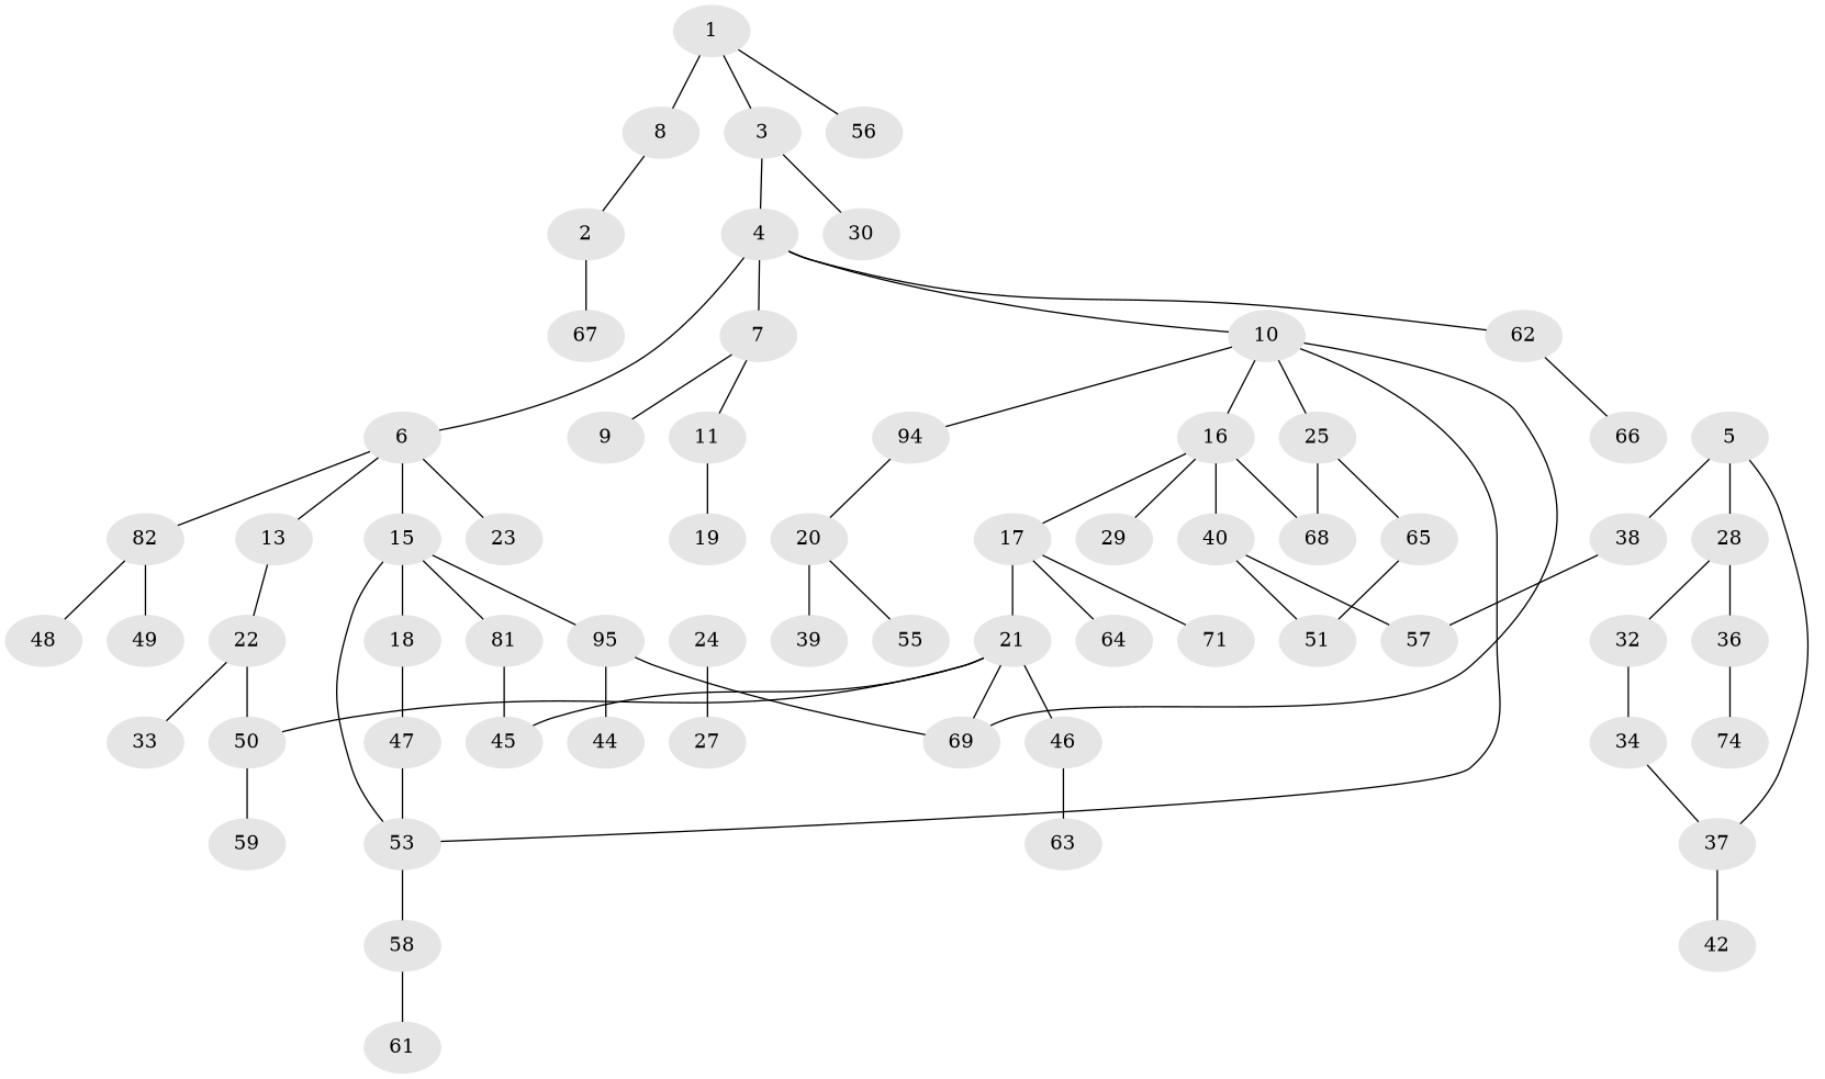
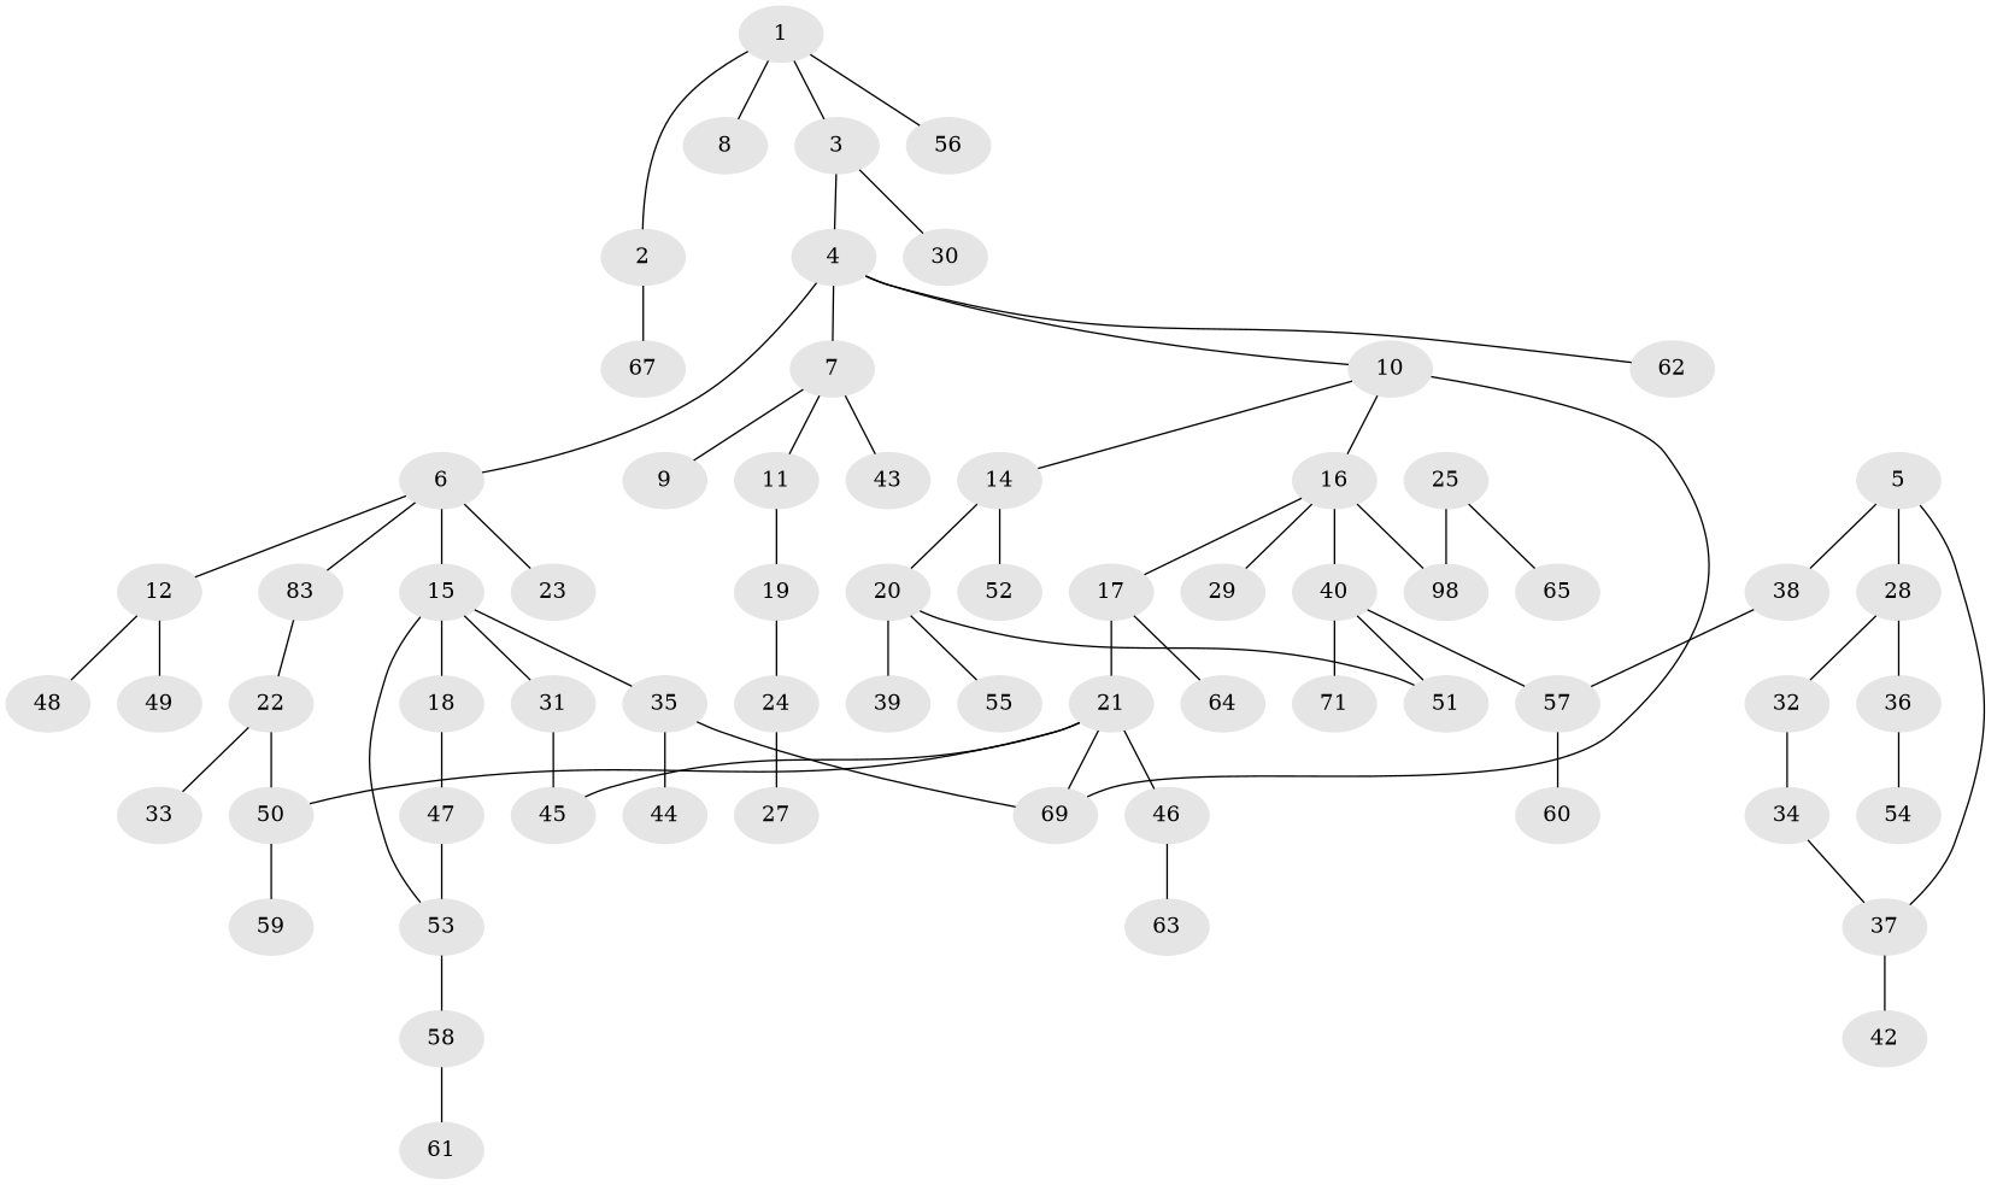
  graph {
    node [color=gray90 style=filled]
    1
    2
    3
    8
    56
    67
    4
    30
    6
    7
    10
    62
    5
    28
    37
    38
-   12 [label=82]
-   13
+   12
+   13 [label=83]
    15
    23
    9
    11
-   14 [label=94]
+   43
+   14
    16
    25
    53
    69
-   66
    32
    36
    42
    57
    48
    49
    22
    18
-   31 [label=81]
-   35 [label=95]
+   31
+   35
    19
    20
+   52
    17
    29
    40
-   68
+   68 [label=98]
    65
    58
    24
    50
    33
    39
    51
    55
    47
    45
    44
    21
    n59 [label=71]
    64
    46
    27
    63
    59
    34
-   54 [label=74]
+   54
+   60
    61
-   8 -- 2
+   1 -- 2
    1 -- 3
    1 -- 8
    1 -- 56
    2 -- 67
    3 -- 4
    3 -- 30
    4 -- 6
    4 -- 7
    4 -- 10
    4 -- 62
    6 -- 12
    6 -- 13
    6 -- 15
    6 -- 23
    7 -- 9
    7 -- 11
+   7 -- 43
    10 -- 14
    10 -- 16
-   10 -- 25
-   10 -- 53
    10 -- 69
-   62 -- 66
    5 -- 28
    5 -- 37
    5 -- 38
    28 -- 32
    28 -- 36
    37 -- 42
    38 -- 57
    12 -- 48
    12 -- 49
    13 -- 22
    15 -- 53
    15 -- 18
    15 -- 31
    15 -- 35
    11 -- 19
    14 -- 20
+   14 -- 52
    16 -- 17
    16 -- 29
    16 -- 40
    16 -- 68
    25 -- 68
    25 -- 65
    53 -- 58
    32 -- 34
    36 -- 54
+   57 -- 60
    22 -- 50
    22 -- 33
    18 -- 47
    31 -- 45
    35 -- 69
    35 -- 44
+   19 -- 24
    20 -- 39
-   65 -- 51
+   20 -- 51
    20 -- 55
    17 -- 21
-   17 -- n59
+   40 -- n59
    17 -- 64
    40 -- 57
    40 -- 51
    58 -- 61
    24 -- 27
    50 -- 59
    47 -- 53
    21 -- 69
    21 -- 50
    21 -- 45
    21 -- 46
    46 -- 63
    34 -- 37
  }
